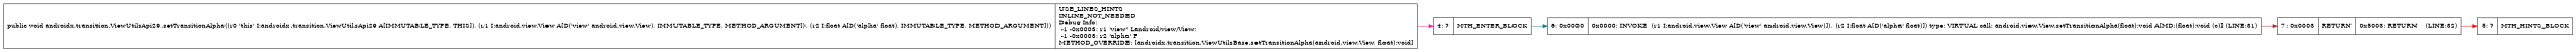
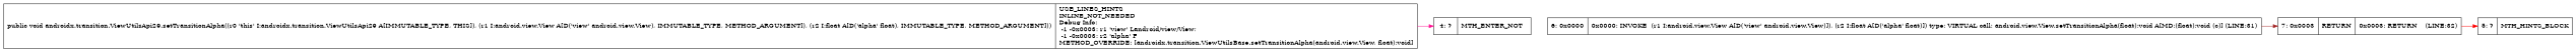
  digraph {
    rankdir=LR
    node [shape=record]
-   n1 [label="{4\:\ ?|MTH_ENTER_BLOCK\l}"]
+   n1 [label="{4\:\ ?|MTH_ENTER_NOT\l}"]
    n2 [label="{6\:\ 0x0000|0x0000: INVOKE  (r1 I:android.view.View A[D('view' android.view.View)]), (r2 I:float A[D('alpha' float)]) type: VIRTUAL call: android.view.View.setTransitionAlpha(float):void A[MD:(float):void (c)] (LINE:31)\l}"]
-   n3 [label="{7\:\ 0x0003|RETURN\l|0x5003: RETURN    (LINE:32)\l}"]
+   n3 [label="{7\:\ 0x0003|RETURN\l|0x0003: RETURN    (LINE:32)\l}"]
    n4 [label="{5\:\ ?|MTH_HINTS_BLOCK\l}"]
    n5 [label="{public void androidx.transition.ViewUtilsApi29.setTransitionAlpha((r0 'this' I:androidx.transition.ViewUtilsApi29 A[IMMUTABLE_TYPE, THIS]), (r1 I:android.view.View A[D('view' android.view.View), IMMUTABLE_TYPE, METHOD_ARGUMENT]), (r2 I:float A[D('alpha' float), IMMUTABLE_TYPE, METHOD_ARGUMENT]))  | USE_LINES_HINTS\lINLINE_NOT_NEEDED\lDebug Info:\l  \-1 \-0x0003: r1 'view' Landroid\/view\/View;\l  \-1 \-0x0003: r2 'alpha' F\lMETHOD_OVERRIDE: [androidx.transition.ViewUtilsBase.setTransitionAlpha(android.view.View, float):void]\l}"]
-   n1 -> n2 [color=teal]
    n2 -> n3 [color=brown]
    n3 -> n4 [color=red]
    n5 -> n1 [color=deeppink]
  }
